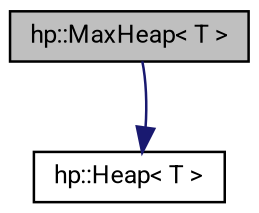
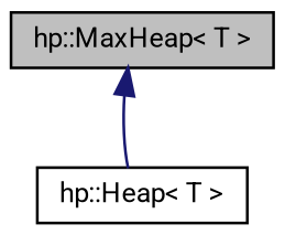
  digraph {
    fontname=Roboto
    node [color=black fontname=Roboto fontsize=10 shape=record style=filled]
    n1 [fillcolor=grey75 fontcolor=black height=0.2 label="hp::MaxHeap\< T \>" width=0.4]
    n2 [fillcolor=white height=0.2 label="hp::Heap\< T \>" width=0.4]
-   n2 -> n1 [color=midnightblue dir=back fontname=Roboto fontsize=10 labelfontname=Helvetica labelfontsize=10 style=solid]
+   n1 -> n2 [color=midnightblue dir=back fontname=Roboto fontsize=10 labelfontname=Helvetica labelfontsize=10 style=solid]
  }
